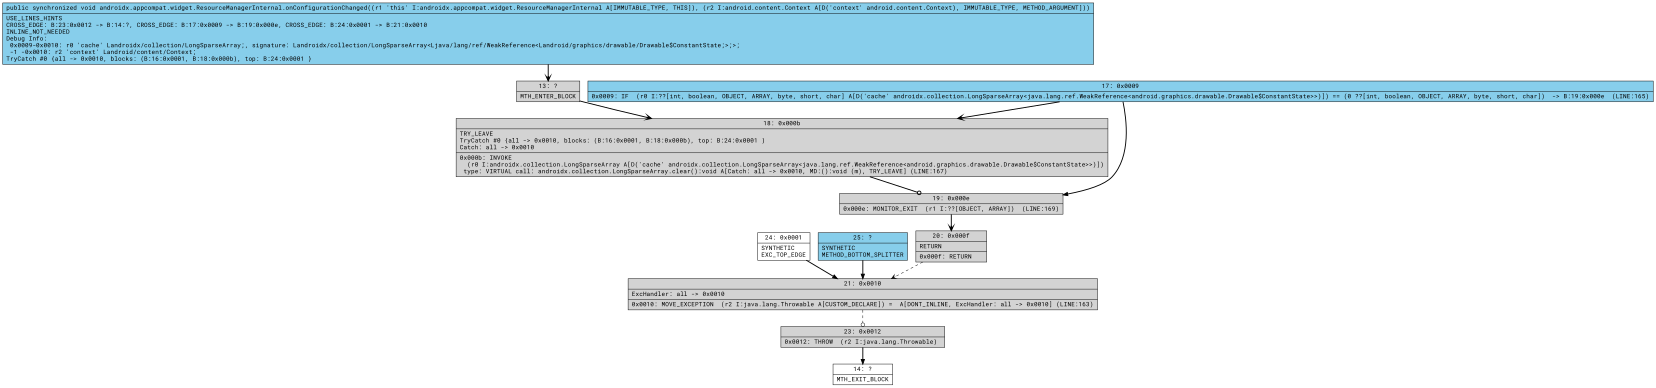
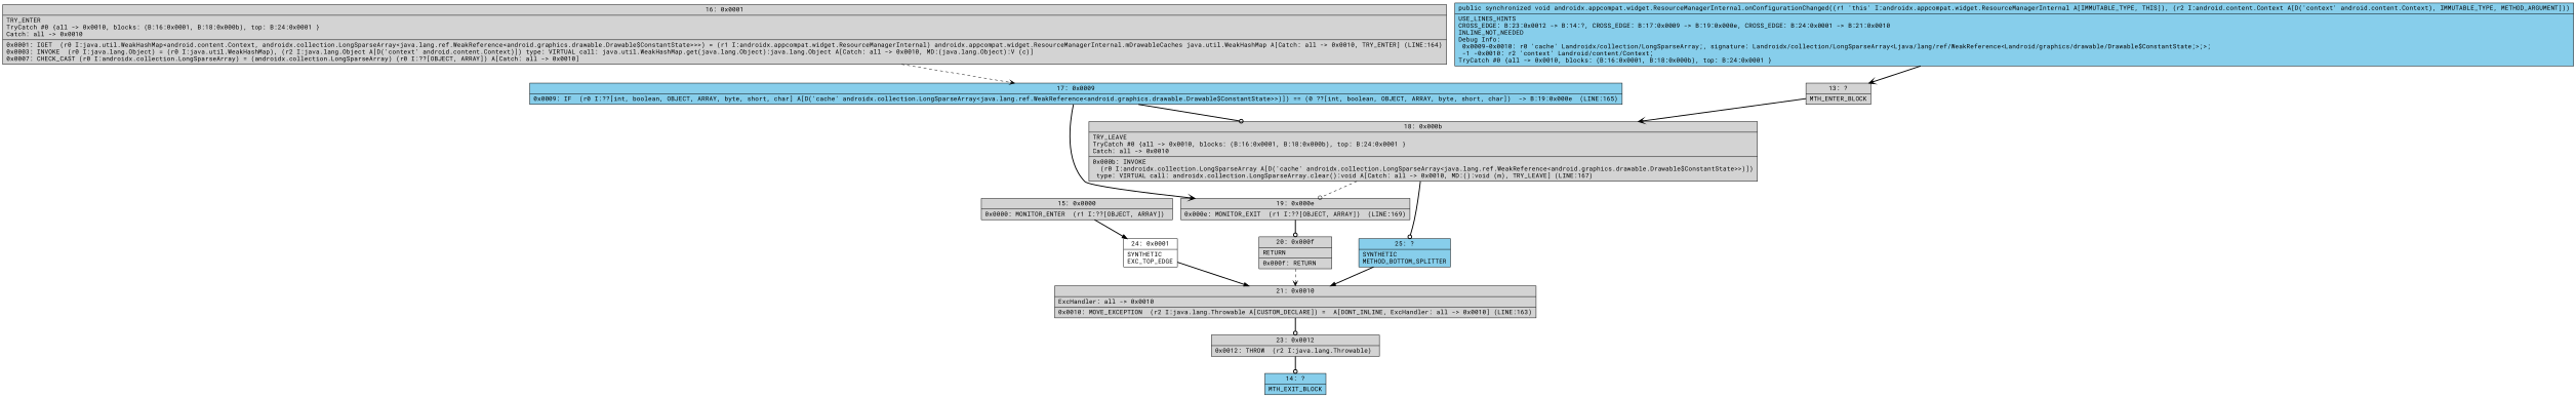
  digraph {
    fontname="Roboto Mono"
    node [fillcolor=lightgrey fontname="Roboto Mono" shape=record style=filled]
    edge [arrowhead=vee fontname="Roboto Mono" style=bold]
    n1 [label="{13\:\ ?|MTH_ENTER_BLOCK\l}"]
    n2 [label="{18\:\ 0x000b|TRY_LEAVE\lTryCatch #0 \{all \-\> 0x0010, blocks: (B:16:0x0001, B:18:0x000b), top: B:24:0x0001 \}\lCatch: all \-\> 0x0010\l|0x000b: INVOKE  \l  (r0 I:androidx.collection.LongSparseArray A[D('cache' androidx.collection.LongSparseArray\<java.lang.ref.WeakReference\<android.graphics.drawable.Drawable$ConstantState\>\>)])\l type: VIRTUAL call: androidx.collection.LongSparseArray.clear():void A[Catch: all \-\> 0x0010, MD:():void (m), TRY_LEAVE] (LINE:167)\l}"]
+   n3 [label="{15\:\ 0x0000|0x0000: MONITOR_ENTER  (r1 I:??[OBJECT, ARRAY]) \l}"]
    n4 [fillcolor=white label="{24\:\ 0x0001|SYNTHETIC\lEXC_TOP_EDGE\l}"]
    n5 [label="{21\:\ 0x0010|ExcHandler: all \-\> 0x0010\l|0x0010: MOVE_EXCEPTION  (r2 I:java.lang.Throwable A[CUSTOM_DECLARE]) =  A[DONT_INLINE, ExcHandler: all \-\> 0x0010] (LINE:163)\l}"]
+   n6 [label="{16\:\ 0x0001|TRY_ENTER\lTryCatch #0 \{all \-\> 0x0010, blocks: (B:16:0x0001, B:18:0x000b), top: B:24:0x0001 \}\lCatch: all \-\> 0x0010\l|0x0001: IGET  (r0 I:java.util.WeakHashMap\<android.content.Context, androidx.collection.LongSparseArray\<java.lang.ref.WeakReference\<android.graphics.drawable.Drawable$ConstantState\>\>\>) = (r1 I:androidx.appcompat.widget.ResourceManagerInternal) androidx.appcompat.widget.ResourceManagerInternal.mDrawableCaches java.util.WeakHashMap A[Catch: all \-\> 0x0010, TRY_ENTER] (LINE:164)\l0x0003: INVOKE  (r0 I:java.lang.Object) = (r0 I:java.util.WeakHashMap), (r2 I:java.lang.Object A[D('context' android.content.Context)]) type: VIRTUAL call: java.util.WeakHashMap.get(java.lang.Object):java.lang.Object A[Catch: all \-\> 0x0010, MD:(java.lang.Object):V (c)]\l0x0007: CHECK_CAST (r0 I:androidx.collection.LongSparseArray) = (androidx.collection.LongSparseArray) (r0 I:??[OBJECT, ARRAY]) A[Catch: all \-\> 0x0010]\l}"]
    n7 [fillcolor=skyblue label="{17\:\ 0x0009|0x0009: IF  (r0 I:??[int, boolean, OBJECT, ARRAY, byte, short, char] A[D('cache' androidx.collection.LongSparseArray\<java.lang.ref.WeakReference\<android.graphics.drawable.Drawable$ConstantState\>\>)]) == (0 ??[int, boolean, OBJECT, ARRAY, byte, short, char])  \-\> B:19:0x000e  (LINE:165)\l}"]
    n8 [label="{23\:\ 0x0012|0x0012: THROW  (r2 I:java.lang.Throwable) \l}"]
    n9 [label="{19\:\ 0x000e|0x000e: MONITOR_EXIT  (r1 I:??[OBJECT, ARRAY])  (LINE:169)\l}"]
    n10 [fillcolor=skyblue label="{25\:\ ?|SYNTHETIC\lMETHOD_BOTTOM_SPLITTER\l}"]
    n11 [label="{20\:\ 0x000f|RETURN\l|0x000f: RETURN   \l}"]
-   n12 [fillcolor=white label="{14\:\ ?|MTH_EXIT_BLOCK\l}"]
+   n12 [fillcolor=skyblue label="{14\:\ ?|MTH_EXIT_BLOCK\l}"]
    n13 [fillcolor=skyblue label="{public synchronized void androidx.appcompat.widget.ResourceManagerInternal.onConfigurationChanged((r1 'this' I:androidx.appcompat.widget.ResourceManagerInternal A[IMMUTABLE_TYPE, THIS]), (r2 I:android.content.Context A[D('context' android.content.Context), IMMUTABLE_TYPE, METHOD_ARGUMENT]))  | USE_LINES_HINTS\lCROSS_EDGE: B:23:0x0012 \-\> B:14:?, CROSS_EDGE: B:17:0x0009 \-\> B:19:0x000e, CROSS_EDGE: B:24:0x0001 \-\> B:21:0x0010\lINLINE_NOT_NEEDED\lDebug Info:\l  0x0009\-0x0010: r0 'cache' Landroidx\/collection\/LongSparseArray;, signature: Landroidx\/collection\/LongSparseArray\<Ljava\/lang\/ref\/WeakReference\<Landroid\/graphics\/drawable\/Drawable$ConstantState;\>;\>;\l  \-1 \-0x0010: r2 'context' Landroid\/content\/Context;\lTryCatch #0 \{all \-\> 0x0010, blocks: (B:16:0x0001, B:18:0x000b), top: B:24:0x0001 \}\l}"]
    n1 -> n2
-   n2 -> n9 [arrowhead=odot]
+   n2 -> n9 [arrowhead=odot style=dashed]
+   n2 -> n10 [arrowhead=odot]
+   n3 -> n4 [arrowhead=normal]
    n4 -> n5 [arrowhead=normal]
-   n5 -> n8 [arrowhead=odot style=dashed]
-   n7 -> n2
-   n7 -> n9 [arrowhead=normal]
-   n8 -> n12 [arrowhead=normal]
-   n9 -> n11
+   n5 -> n8 [arrowhead=odot]
+   n6 -> n7 [style=dashed]
+   n7 -> n2 [arrowhead=odot]
+   n7 -> n9
+   n8 -> n12 [arrowhead=odot]
+   n9 -> n11 [arrowhead=odot]
    n10 -> n5 [arrowhead=normal]
    n11 -> n5 [style=dashed]
    n13 -> n1
  }
